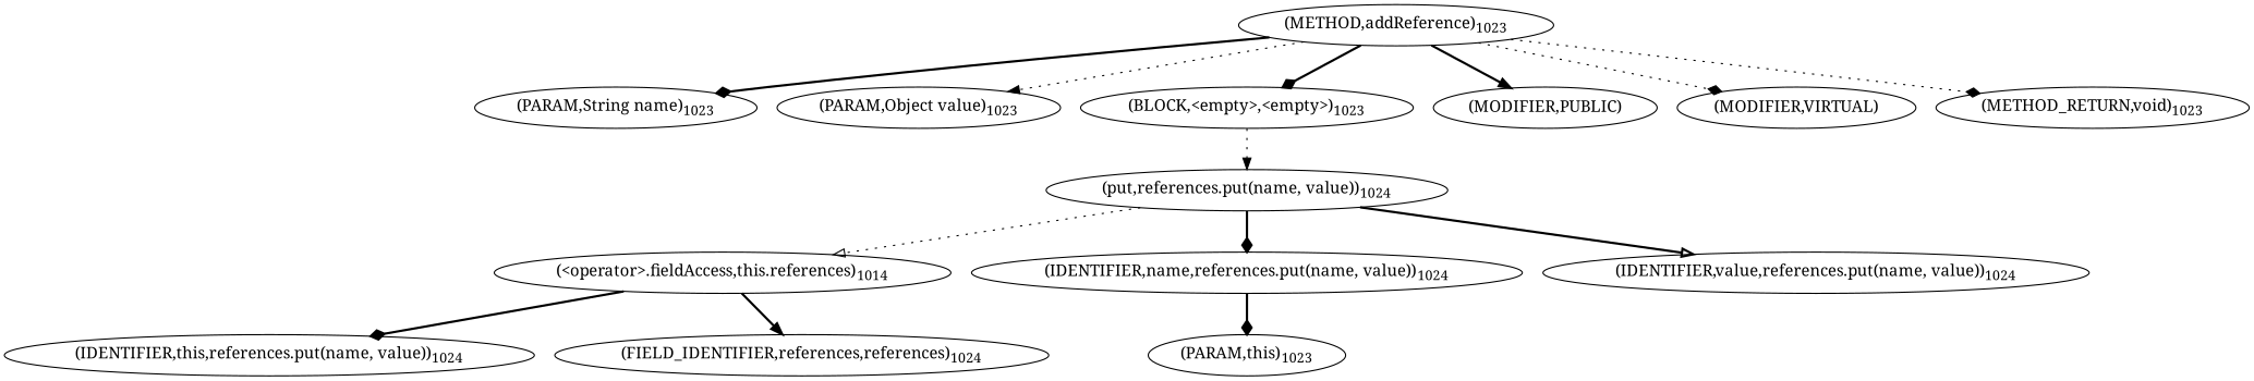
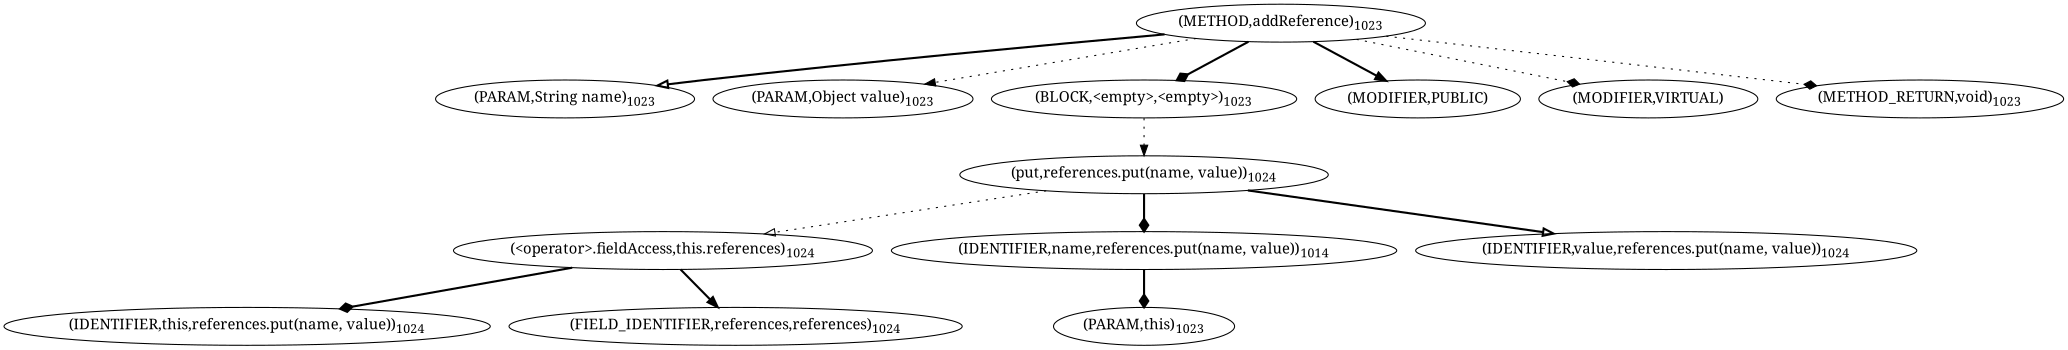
  digraph {
    fontname="Noto Serif"
    node [fontname="Noto Serif"]
    edge [arrowhead=diamond fontname="Noto Serif" style=bold]
    n1 [label=<(METHOD,addReference)<SUB>1023</SUB>>]
    n2 [label=<(PARAM,String name)<SUB>1023</SUB>>]
    n3 [label=<(PARAM,Object value)<SUB>1023</SUB>>]
    n4 [label=<(BLOCK,&lt;empty&gt;,&lt;empty&gt;)<SUB>1023</SUB>>]
    n5 [label=<(MODIFIER,PUBLIC)>]
    n6 [label=<(MODIFIER,VIRTUAL)>]
    n7 [label=<(METHOD_RETURN,void)<SUB>1023</SUB>>]
    n8 [label=<(PARAM,this)<SUB>1023</SUB>>]
    n9 [label=<(put,references.put(name, value))<SUB>1024</SUB>>]
-   n10 [label=<(&lt;operator&gt;.fieldAccess,this.references)<SUB>1014</SUB>>]
-   n11 [label=<(IDENTIFIER,name,references.put(name, value))<SUB>1024</SUB>>]
+   n10 [label=<(&lt;operator&gt;.fieldAccess,this.references)<SUB>1024</SUB>>]
+   n11 [label=<(IDENTIFIER,name,references.put(name, value))<SUB>1014</SUB>>]
    n12 [label=<(IDENTIFIER,value,references.put(name, value))<SUB>1024</SUB>>]
    n13 [label=<(IDENTIFIER,this,references.put(name, value))<SUB>1024</SUB>>]
    n14 [label=<(FIELD_IDENTIFIER,references,references)<SUB>1024</SUB>>]
-   n1 -> n2
+   n1 -> n2 [arrowhead=onormal]
    n1 -> n3 [arrowhead=normal style=dotted]
    n1 -> n4
    n1 -> n5 [arrowhead=normal]
    n1 -> n6 [style=dotted]
    n1 -> n7 [style=dotted]
    n4 -> n9 [arrowhead=normal style=dotted]
    n9 -> n10 [arrowhead=onormal style=dotted]
    n9 -> n11
    n9 -> n12 [arrowhead=onormal]
    n10 -> n13
    n10 -> n14 [arrowhead=normal]
    n11 -> n8
  }
